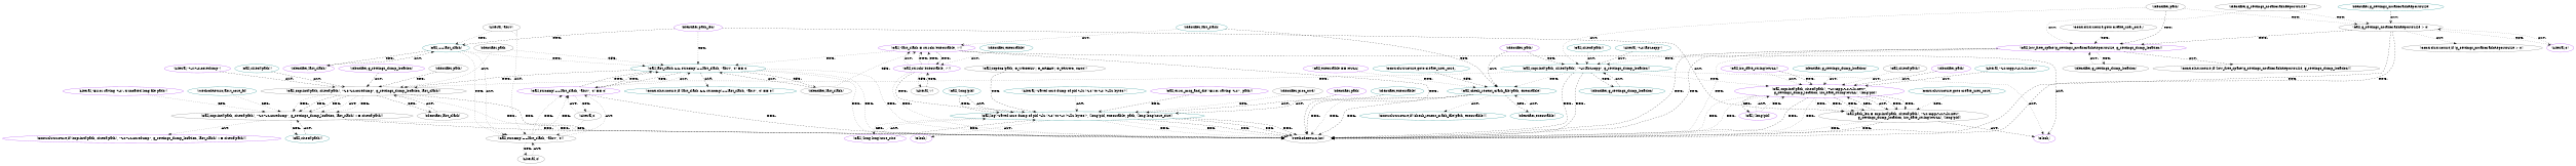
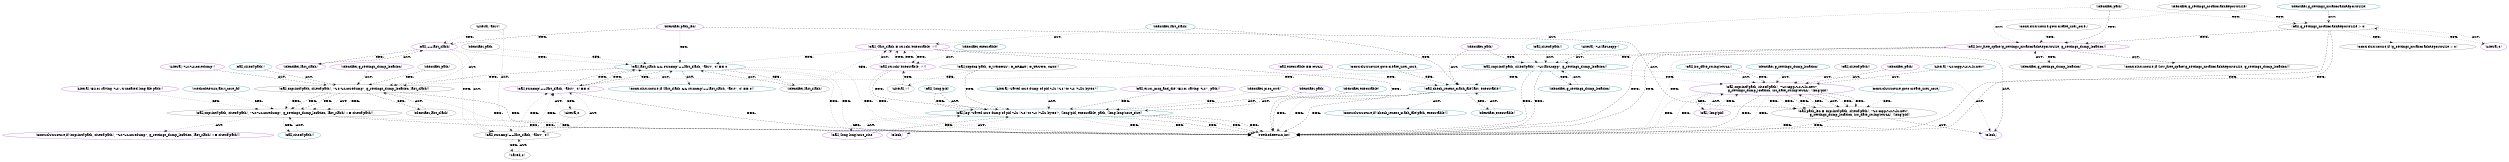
  digraph {
    node [color=teal]
    edge [arrowhead=vee style=dotted]
    n1 [color=purple label="(Call,low_free_space(g_settings_nMaxCrashReportsSize, g_settings_dump_location))"]
    n2 [label="(Call,snprintf(path, sizeof(path), \"%s/last-ccpp\", g_settings_dump_location))"]
    n3 [color=gray40 label="(Identifier,g_settings_dump_location)"]
    n4 [color=gray40 label="(ControlStructure,if (low_free_space(g_settings_nMaxCrashReportsSize, g_settings_dump_location)))"]
    n5 [color=gray40 label="(MethodReturn,int)"]
-   n6 [label="(Call,check_recent_crash_file(path, executable))"]
+   n6 [label="(Call,check_recent_crash_file(last, executable))"]
    n7 [color=gray40 label="(Call,snprintf(path, sizeof(path), \"%s/%s-coredump\", g_settings_dump_location, last_slash))"]
    n8 [color=purple label="(Call,snprintf(path, sizeof(path), \"%s/ccpp-%s-%lu.new\",\n            g_settings_dump_location, iso_date_string(NULL), (long)pid))"]
    n9 [label="(Identifier,g_settings_dump_location)"]
    n10 [color=purple label="(Block,)"]
    n11 [color=gray40 label="(Call,g_settings_nMaxCrashReportsSize > 0)"]
    n12 [color=purple label="(Literal,0)"]
    n13 [color=gray40 label="(ControlStructure,if (g_settings_nMaxCrashReportsSize > 0))"]
    n14 [label="(Identifier,executable)"]
    n15 [label="(ControlStructure,if (check_recent_crash_file(path, executable)))"]
    n16 [color=gray40 label="(Call,snprintf(path, sizeof(path), \"%s/%s-coredump\", g_settings_dump_location, last_slash) >= sizeof(path))"]
    n17 [color=gray40 label="(Identifier,last_slash)"]
    n18 [color=gray40 label="(Call,path_len = snprintf(path, sizeof(path), \"%s/ccpp-%s-%lu.new\",\n            g_settings_dump_location, iso_date_string(NULL), (long)pid))"]
    n19 [color=purple label="(Call,(long)pid)"]
    n20 [color=purple label="(Call,strrchr(executable, '/'))"]
    n21 [color=purple label="(Call,*last_slash = strrchr(executable, '/'))"]
    n22 [label="(Call,log(\"Saved core dump of pid %lu (%s) to %s (%llu bytes)\", (long)pid, executable, path, (long long)core_size))"]
    n23 [color=gray40 label="(Literal,'/')"]
    n24 [label="(Call,last_slash && strncmp(++last_slash, \"abrt\", 4) == 0)"]
    n25 [color=purple label="(Block,)"]
    n26 [color=purple label="(Call,(long long)core_size)"]
    n27 [color=purple label="(Call,strncmp(++last_slash, \"abrt\", 4) == 0)"]
    n28 [label="(ControlStructure,if (last_slash && strncmp(++last_slash, \"abrt\", 4) == 0))"]
    n29 [color=gray40 label="(Identifier,last_slash)"]
-   n30 [label="(Call,++last_slash)"]
+   n30 [color=purple label="(Call,++last_slash)"]
    n31 [color=gray40 label="(Call,strncmp(++last_slash, \"abrt\", 4))"]
    n32 [color=purple label="(Identifier,last_slash)"]
    n33 [color=gray40 label="(Literal,0)"]
    n34 [label="(Call,sizeof(path))"]
    n35 [color=purple label="(ControlStructure,if (snprintf(path, sizeof(path), \"%s/%s-coredump\", g_settings_dump_location, last_slash) >= sizeof(path)))"]
-   n36 [color=gray40 label="(Literal,4)"]
+   n36 [color=gray40 label="(Saved,4)"]
    n37 [label="(Call,(long)pid)"]
    n38 [label="(Call,sizeof(path))"]
    n39 [color=gray40 label="(Identifier,path)"]
    n40 [color=purple label="(Identifier,g_settings_dump_location)"]
    n41 [color=gray40 label="(Call,sizeof(path))"]
    n42 [color=purple label="(Identifier,path_len)"]
    n43 [color=purple label="(Literal,\"Error saving '%s': truncated long file path\")"]
    n44 [color=purple label="(Identifier,path)"]
    n45 [label="(Literal,\"%s/last-ccpp\")"]
    n46 [color=purple label="(Identifier,path)"]
    n47 [label="(Identifier,executable)"]
    n48 [color=gray40 label="(Identifier,path)"]
    n49 [color=gray40 label="(Identifier,path)"]
    n50 [color=purple label="(Literal,\"%s/%s-coredump\")"]
    n51 [label="(Call,sizeof(path))"]
    n52 [label="(Literal,\"Saved core dump of pid %lu (%s) to %s (%llu bytes)\")"]
    n53 [label="(Identifier,last_slash)"]
    n54 [label="(Identifier,g_settings_nMaxCrashReportsSize)"]
    n55 [color=gray40 label="(Identifier,g_settings_nMaxCrashReportsSize)"]
    n56 [color=purple label="(Call,error_msg_and_die(\"Error saving '%s'\", path))"]
    n57 [color=gray40 label="(Identifier,proc_cwd)"]
    n58 [label="(Literal,\"%s/ccpp-%s-%lu.new\")"]
    n59 [label="(ControlStructure,goto create_user_core;)"]
    n60 [color=purple label="(Identifier,path)"]
-   n61 [color=purple label="(Call,iso_date_string(NULL))"]
+   n61 [label="(Call,iso_date_string(NULL))"]
    n62 [color=gray40 label="(Call,xopen3(path, O_WRONLY | O_CREAT | O_TRUNC, 0600))"]
    n63 [color=purple label="(Call,executable == NULL)"]
    n64 [color=gray40 label="(Literal,\"abrt\")"]
    n65 [label="(Identifier,g_settings_dump_location)"]
    n66 [color=gray40 label="(ControlStructure,goto create_user_core;)"]
    n67 [label="(MethodReturn,abrt_core_fd)"]
    n68 [label="(Identifier,executable)"]
    n69 [label="(ControlStructure,goto create_user_core;)"]
    n1 -> n2 [label="DDG: "]
    n1 -> n3 [label="CFG: "]
    n1 -> n4 [arrowhead=normal label="AST: " style=dashed]
    n1 -> n5 [label="DDG: "]
    n1 -> n5 [arrowhead=normal label="DDG: " style=dashed]
    n1 -> n5 [label="DDG: " style=dashed]
    n2 -> n5 [label="DDG: " style=dashed]
    n2 -> n5 [arrowhead=normal label="DDG: " style=dashed]
    n2 -> n6 [arrowhead=normal label="DDG: "]
    n2 -> n7 [label="DDG: "]
    n2 -> n8 [arrowhead=normal label="DDG: "]
    n2 -> n9 [label="CFG: " style=dashed]
    n2 -> n10 [arrowhead=normal label="AST: "]
    n3 -> n1 [arrowhead=normal label="AST: "]
    n6 -> n5 [arrowhead=normal label="DDG: " style=dashed]
    n6 -> n5 [label="DDG: "]
    n6 -> n5 [arrowhead=normal label="DDG: " style=dashed]
    n6 -> n14 [label="CFG: " style=dashed]
    n6 -> n15 [arrowhead=normal label="AST: "]
    n7 -> n5 [arrowhead=normal label="DDG: "]
    n7 -> n5 [label="DDG: " style=dashed]
    n7 -> n16 [arrowhead=normal label="AST: "]
    n7 -> n16 [arrowhead=normal label="DDG: "]
    n7 -> n16 [arrowhead=normal label="DDG: "]
    n7 -> n16 [arrowhead=normal label="DDG: " style=dashed]
    n7 -> n16 [label="DDG: " style=dashed]
    n7 -> n17 [label="CFG: " style=dashed]
    n8 -> n5 [label="DDG: "]
    n8 -> n5 [arrowhead=normal label="DDG: "]
    n8 -> n5 [arrowhead=normal label="DDG: " style=dashed]
    n8 -> n5 [label="DDG: "]
    n8 -> n18 [arrowhead=normal label="AST: " style=dashed]
    n8 -> n18 [label="DDG: " style=dashed]
    n8 -> n18 [arrowhead=normal label="DDG: " style=dashed]
    n8 -> n18 [arrowhead=normal label="DDG: "]
    n8 -> n18 [arrowhead=normal label="DDG: "]
    n8 -> n18 [label="DDG: " style=dashed]
    n8 -> n19 [arrowhead=normal label="CFG: " style=dashed]
    n9 -> n2 [arrowhead=normal label="AST: " style=dashed]
    n11 -> n1 [label="DDG: " style=dashed]
    n11 -> n5 [label="DDG: " style=dashed]
    n11 -> n5 [arrowhead=normal label="DDG: " style=dashed]
    n11 -> n12 [label="CFG: "]
-   n11 -> n13 [arrowhead=normal label="AST: "]
+   n11 -> n13 [arrowhead=normal label="CFG: "]
    n12 -> n11 [label="AST: "]
    n14 -> n6 [label="AST: "]
    n16 -> n5 [label="DDG: "]
    n16 -> n5 [arrowhead=normal label="DDG: " style=dashed]
    n16 -> n34 [arrowhead=normal label="CFG: "]
    n16 -> n35 [arrowhead=normal label="AST: "]
    n17 -> n7 [label="AST: " style=dashed]
    n18 -> n5 [arrowhead=normal label="DDG: " style=dashed]
    n18 -> n5 [arrowhead=normal label="DDG: "]
    n18 -> n8 [arrowhead=normal label="CFG: " style=dashed]
    n18 -> n10 [arrowhead=normal label="AST: " style=dashed]
    n19 -> n8 [arrowhead=normal label="AST: "]
    n19 -> n8 [label="DDG: "]
    n20 -> n5 [arrowhead=normal label="DDG: "]
    n20 -> n21 [arrowhead=normal label="AST: "]
    n20 -> n21 [label="DDG: " style=dashed]
    n20 -> n21 [label="DDG: "]
    n20 -> n22 [label="DDG: " style=dashed]
-   n20 -> n23 [label="CFG: "]
+   n62 -> n23 [label="CFG: "]
    n21 -> n5 [label="DDG: " style=dashed]
    n21 -> n10 [label="AST: " style=dashed]
    n21 -> n20 [arrowhead=normal label="DDG: " style=dashed]
    n21 -> n24 [label="DDG: "]
    n22 -> n5 [label="DDG: "]
    n22 -> n5 [label="DDG: " style=dashed]
    n22 -> n5 [label="DDG: " style=dashed]
    n22 -> n5 [arrowhead=normal label="DDG: " style=dashed]
    n22 -> n5 [arrowhead=normal label="DDG: "]
    n22 -> n25 [arrowhead=normal label="AST: "]
    n22 -> n26 [label="CFG: "]
    n23 -> n20 [label="CFG: " style=dashed]
    n24 -> n5 [arrowhead=normal label="DDG: "]
    n24 -> n5 [label="DDG: "]
    n24 -> n5 [label="DDG: "]
    n24 -> n7 [arrowhead=normal label="DDG: " style=dashed]
    n24 -> n27 [arrowhead=normal label="CFG: " style=dashed]
    n24 -> n28 [arrowhead=normal label="AST: " style=dashed]
    n24 -> n29 [label="CFG: " style=dashed]
    n26 -> n22 [label="AST: "]
    n26 -> n22 [label="DDG: " style=dashed]
    n27 -> n5 [label="DDG: " style=dashed]
    n27 -> n24 [label="AST: "]
    n27 -> n24 [arrowhead=normal label="DDG: " style=dashed]
    n27 -> n24 [arrowhead=normal label="DDG: " style=dashed]
    n27 -> n33 [arrowhead=normal label="CFG: "]
    n29 -> n21 [label="CFG: "]
    n29 -> n24 [label="AST: " style=dashed]
    n30 -> n24 [arrowhead=normal label="DDG: "]
    n30 -> n31 [arrowhead=normal label="AST: "]
    n30 -> n31 [label="DDG: "]
    n30 -> n32 [arrowhead=normal label="CFG: " style=dashed]
    n31 -> n27 [label="AST: "]
    n31 -> n27 [arrowhead=normal label="DDG: "]
    n31 -> n27 [label="DDG: "]
    n31 -> n36 [label="CFG: "]
    n32 -> n30 [arrowhead=normal label="AST: " style=dashed]
    n33 -> n27 [arrowhead=normal label="AST: "]
    n33 -> n31 [label="CFG: "]
    n34 -> n16 [arrowhead=normal label="AST: " style=dashed]
    n36 -> n31 [label="AST: "]
    n37 -> n22 [arrowhead=normal label="AST: " style=dashed]
    n37 -> n22 [label="DDG: " style=dashed]
    n38 -> n2 [label="AST: "]
    n39 -> n7 [label="AST: "]
    n39 -> n24 [label="CFG: "]
    n40 -> n7 [arrowhead=normal label="AST: " style=dashed]
    n41 -> n8 [arrowhead=normal label="AST: "]
    n42 -> n18 [arrowhead=normal label="AST: " style=dashed]
    n42 -> n24 [arrowhead=normal label="CFG: "]
    n42 -> n30 [label="DDG: " style=dashed]
    n43 -> n16 [arrowhead=normal label="CFG: "]
    n44 -> n8 [label="AST: " style=dashed]
    n45 -> n2 [label="AST: " style=dashed]
    n46 -> n2 [arrowhead=normal label="CFG: " style=dashed]
    n46 -> n6 [label="AST: " style=dashed]
    n47 -> n20 [arrowhead=normal label="AST: "]
    n48 -> n1 [arrowhead=normal label="CFG: " style=dashed]
    n48 -> n2 [arrowhead=normal label="AST: "]
    n48 -> n11 [label="CFG: "]
    n49 -> n7 [arrowhead=normal label="CFG: " style=dashed]
    n50 -> n7 [label="AST: " style=dashed]
    n51 -> n7 [label="AST: " style=dashed]
    n52 -> n22 [label="AST: "]
    n53 -> n6 [arrowhead=normal label="CFG: " style=dashed]
    n53 -> n21 [label="AST: "]
    n54 -> n11 [label="AST: " style=dashed]
    n55 -> n1 [arrowhead=normal label="AST: "]
    n55 -> n11 [label="CFG: "]
    n56 -> n22 [label="DDG: " style=dashed]
    n57 -> n22 [label="CFG: "]
    n58 -> n8 [label="AST: " style=dashed]
    n59 -> n18 [arrowhead=normal label="CFG: "]
    n60 -> n22 [arrowhead=normal label="AST: " style=dashed]
    n61 -> n8 [arrowhead=normal label="AST: "]
    n61 -> n8 [label="DDG: " style=dashed]
    n62 -> n22 [arrowhead=normal label="DDG: " style=dashed]
    n63 -> n6 [label="DDG: "]
    n64 -> n30 [label="CFG: "]
    n64 -> n31 [arrowhead=normal label="AST: "]
    n65 -> n8 [label="AST: "]
    n66 -> n1 [arrowhead=normal label="CFG: "]
    n67 -> n16 [arrowhead=normal label="CFG: "]
    n68 -> n22 [label="AST: " style=dashed]
    n69 -> n6 [arrowhead=normal label="CFG: " style=dashed]
  }
